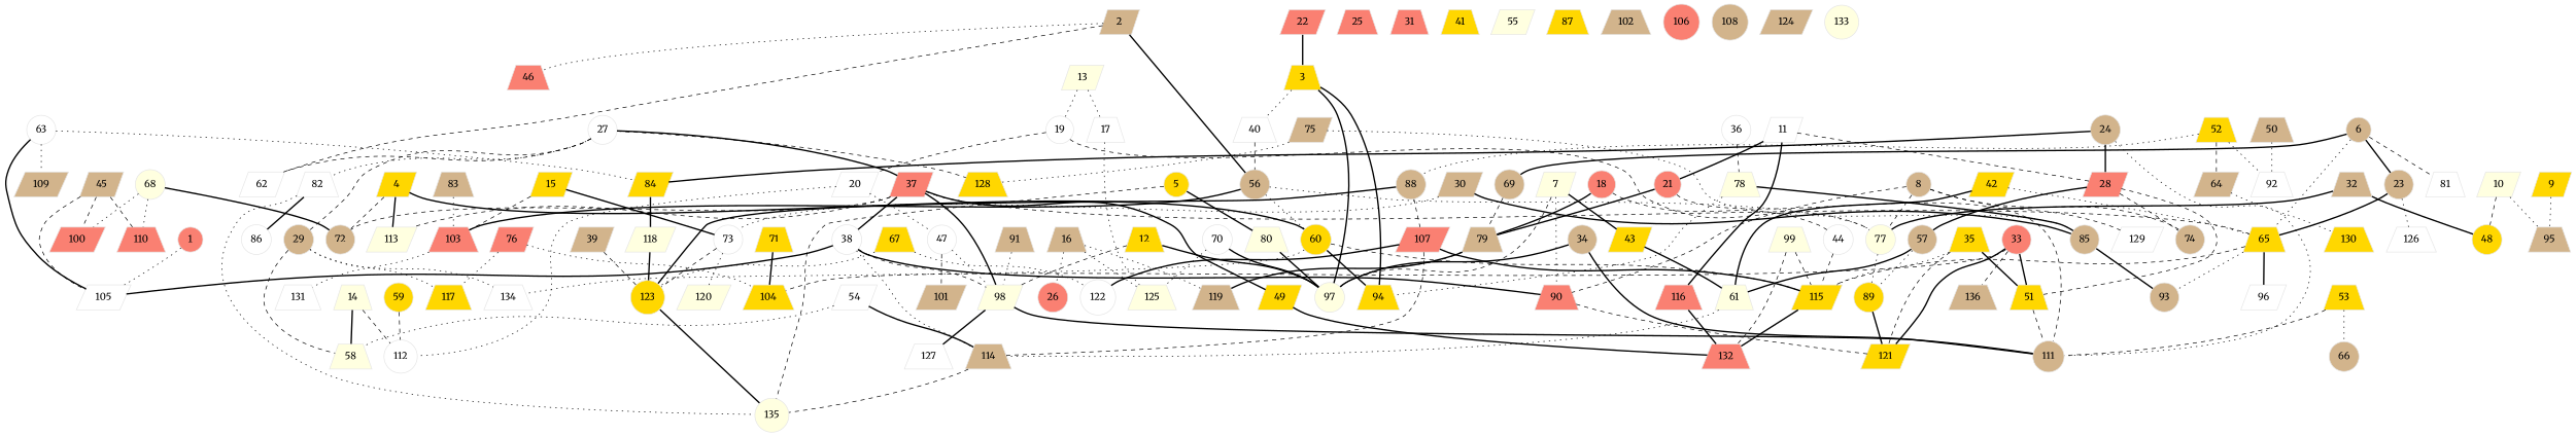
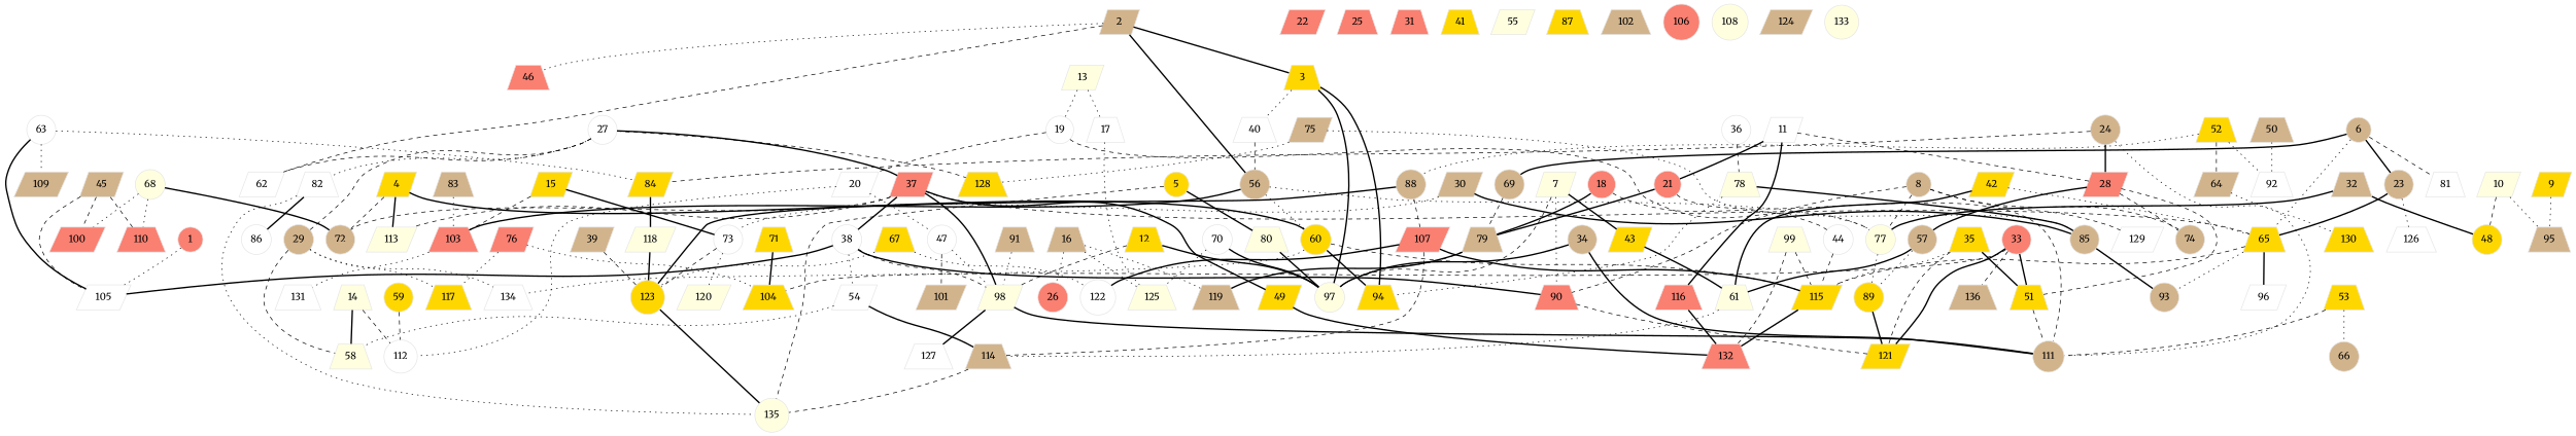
  graph {
    fontname=Merriweather
    node [color=gray90 fillcolor=tan fontname=Merriweather shape=trapezium style=filled]
    edge [fontname=Merriweather style=bold]
    1 [fillcolor=salmon shape=circle]
    105 [fillcolor=white shape=parallelogram]
    2 [shape=parallelogram]
    3 [fillcolor=gold]
    46 [fillcolor=salmon]
    56 [shape=circle]
    62 [fillcolor=white shape=parallelogram]
    40 [fillcolor=white]
    94 [fillcolor=gold]
    97 [fillcolor=lightyellow shape=circle]
    60 [fillcolor=gold shape=circle]
    77 [fillcolor=lightyellow shape=circle]
    103 [fillcolor=salmon]
    4 [fillcolor=gold shape=parallelogram]
    72 [shape=circle]
    113 [fillcolor=lightyellow shape=parallelogram]
    134 [fillcolor=white]
    115 [fillcolor=gold shape=parallelogram]
    5 [fillcolor=gold shape=circle]
    80 [fillcolor=lightyellow]
    135 [fillcolor=lightyellow shape=circle]
    6 [shape=circle]
    23 [shape=circle]
    65 [fillcolor=gold]
    69 [shape=circle]
    81 [fillcolor=white]
    126 [fillcolor=white]
    93 [shape=circle]
    96 [fillcolor=white shape=parallelogram]
    79
    7 [fillcolor=lightyellow shape=parallelogram]
    43 [fillcolor=gold shape=parallelogram]
    90 [fillcolor=salmon]
    61 [fillcolor=lightyellow]
    121 [fillcolor=gold shape=parallelogram]
    8 [shape=circle]
    74 [shape=circle]
    129 [fillcolor=white shape=parallelogram]
    89 [fillcolor=gold shape=circle]
    9 [fillcolor=gold shape=parallelogram]
    95
    10 [fillcolor=lightyellow shape=parallelogram]
    48 [fillcolor=gold shape=circle]
    11 [fillcolor=white shape=parallelogram]
    21 [fillcolor=salmon shape=circle]
    28 [fillcolor=salmon shape=parallelogram]
    116 [fillcolor=salmon]
    111 [shape=circle]
    51 [fillcolor=gold]
    57 [shape=circle]
    132 [fillcolor=salmon]
    12 [fillcolor=gold]
    98 [fillcolor=lightyellow shape=parallelogram]
    127 [fillcolor=white]
    13 [fillcolor=lightyellow shape=parallelogram]
    17 [fillcolor=white]
    19 [fillcolor=white shape=circle]
    125 [fillcolor=lightyellow]
    20 [fillcolor=white shape=parallelogram]
    14 [fillcolor=lightyellow]
    58 [fillcolor=lightyellow]
    112 [fillcolor=white shape=circle]
    15 [fillcolor=gold shape=parallelogram]
    73 [fillcolor=white shape=circle]
    123 [fillcolor=gold shape=circle]
    120 [fillcolor=lightyellow shape=parallelogram]
    131 [fillcolor=white]
    26 [fillcolor=salmon shape=circle]
    16
    119
    18 [fillcolor=salmon shape=circle]
    44 [fillcolor=white shape=circle]
    47 [fillcolor=white shape=circle]
    101 [shape=parallelogram]
    22 [fillcolor=salmon shape=parallelogram]
    24 [shape=circle]
    84 [fillcolor=gold shape=parallelogram]
    118 [fillcolor=lightyellow shape=parallelogram]
    25 [fillcolor=salmon]
    27 [fillcolor=white shape=circle]
    29 [shape=circle]
    37 [fillcolor=salmon shape=parallelogram]
    82 [fillcolor=white]
    128 [fillcolor=gold]
    117 [fillcolor=gold]
    38 [fillcolor=white shape=circle]
    49 [fillcolor=gold shape=parallelogram]
    86 [fillcolor=white shape=circle]
    30 [shape=parallelogram]
    85 [shape=circle]
    31 [fillcolor=salmon]
    32
    33 [fillcolor=salmon shape=circle]
    104 [fillcolor=gold]
    136
    34 [shape=circle]
    35 [fillcolor=gold]
    36 [fillcolor=white shape=circle]
    78 [fillcolor=lightyellow]
    54 [fillcolor=white shape=parallelogram]
    114
    39 [shape=parallelogram]
    41 [fillcolor=gold]
    42 [fillcolor=gold shape=parallelogram]
    45 [shape=parallelogram]
    100 [fillcolor=salmon shape=parallelogram]
    110 [fillcolor=salmon]
    92 [fillcolor=white]
    50
    52 [fillcolor=gold]
    64 [shape=parallelogram]
    88 [shape=circle]
    130 [fillcolor=gold]
    107 [fillcolor=salmon shape=parallelogram]
    53 [fillcolor=gold]
    66 [shape=circle]
    55 [fillcolor=lightyellow shape=parallelogram]
    59 [fillcolor=gold shape=circle]
    63 [fillcolor=white shape=circle]
    109 [shape=parallelogram]
    67 [fillcolor=gold]
    122 [fillcolor=white shape=circle]
    68 [fillcolor=lightyellow shape=circle]
    70 [fillcolor=white shape=circle]
    71 [fillcolor=gold]
    75 [shape=parallelogram]
    76 [fillcolor=salmon shape=parallelogram]
    83
    87 [fillcolor=gold]
    91
    99 [fillcolor=lightyellow]
    102
    106 [fillcolor=salmon shape=circle]
-   108 [shape=circle]
+   108 [fillcolor=lightyellow shape=circle]
    124 [shape=parallelogram]
    133 [fillcolor=lightyellow shape=circle]
    1 -- 105 [style=dotted]
-   22 -- 3
+   2 -- 3
    2 -- 46 [style=dotted]
    2 -- 56
    2 -- 62 [style=dashed]
    3 -- 40 [style=dotted]
    3 -- 94
    3 -- 97
    56 -- 60 [style=dotted]
    56 -- 77 [style=dotted]
    56 -- 103
    40 -- 56 [style=dashed]
    60 -- 94
    60 -- 134 [style=dotted]
    60 -- 115 [style=dashed]
    77 -- 89 [style=dotted]
    103 -- 131 [style=dotted]
    4 -- 60
    4 -- 72 [style=dashed]
    4 -- 113
    115 -- 132
    5 -- 80
    5 -- 135 [style=dashed]
    80 -- 97
    6 -- 23
    6 -- 65 [style=dotted]
    6 -- 69
    6 -- 81 [style=dashed]
    23 -- 65
    23 -- 126 [style=dotted]
    65 -- 115 [style=dashed]
    65 -- 93 [style=dotted]
    65 -- 96
    69 -- 79 [style=dashed]
    79 -- 97 [style=dashed]
    79 -- 119
    7 -- 97 [style=dashed]
    7 -- 43
    7 -- 90 [style=dotted]
    43 -- 61
    90 -- 121 [style=dashed]
    61 -- 114 [style=dotted]
    8 -- 77 [style=dashed]
    8 -- 90 [style=dashed]
    8 -- 74 [style=dashed]
    8 -- 129 [style=dashed]
    89 -- 121
    9 -- 95 [style=dotted]
    10 -- 95 [style=dotted]
    10 -- 48 [style=dashed]
    11 -- 21
    11 -- 28 [style=dashed]
    11 -- 116
    21 -- 79
    21 -- 111 [style=dashed]
    28 -- 74 [style=dashed]
    28 -- 51 [style=dashed]
    28 -- 57
    116 -- 132
    51 -- 111 [style=dashed]
    57 -- 61
    57 -- 89 [style=dotted]
    12 -- 97
    12 -- 98 [style=dashed]
    98 -- 111
    98 -- 127
    13 -- 17 [style=dotted]
    13 -- 19 [style=dotted]
    17 -- 125 [style=dotted]
    19 -- 77 [style=dashed]
    19 -- 20 [style=dashed]
    20 -- 112 [style=dotted]
    20 -- 47 [style=dotted]
    14 -- 58
    14 -- 112 [style=dashed]
    15 -- 103 [style=dashed]
    15 -- 73
    73 -- 123 [style=dashed]
    73 -- 120 [style=dotted]
    123 -- 135
    16 -- 125 [style=dotted]
    16 -- 26 [style=dotted]
    16 -- 119 [style=dotted]
    18 -- 79
    18 -- 44 [style=dashed]
    44 -- 115 [style=dashed]
    47 -- 98 [style=dotted]
    47 -- 101 [style=dashed]
    24 -- 28
    24 -- 111 [style=dotted]
-   24 -- 84
+   24 -- 84 [style=dashed]
    84 -- 118
    118 -- 123
    27 -- 62 [style=dashed]
    27 -- 29 [style=dashed]
    27 -- 37
    27 -- 82 [style=dotted]
    27 -- 128 [style=dashed]
    29 -- 134 [style=dotted]
    29 -- 58 [style=dashed]
    29 -- 117 [style=dotted]
    37 -- 72 [style=dashed]
    37 -- 113 [style=dashed]
    37 -- 65 [style=dashed]
    37 -- 98
    37 -- 38
    37 -- 49
    82 -- 135 [style=dotted]
    82 -- 86
    38 -- 105
    38 -- 90
    38 -- 98 [style=dashed]
-   38 -- 114 [style=dotted]
+   38 -- 54 [style=dotted]
    49 -- 132
    30 -- 73 [style=dotted]
    30 -- 85
    85 -- 93
    32 -- 77
    32 -- 48
    33 -- 121
    33 -- 51
    33 -- 104 [style=dashed]
    33 -- 136 [style=dashed]
    34 -- 97
    34 -- 111
    35 -- 115 [style=dotted]
    35 -- 121 [style=dashed]
    35 -- 51
    36 -- 78 [style=dashed]
    78 -- 94 [style=dotted]
    78 -- 85
    54 -- 58 [style=dotted]
    54 -- 114
    114 -- 135 [style=dashed]
    39 -- 123 [style=dashed]
    42 -- 65 [style=dotted]
    42 -- 61
    45 -- 105 [style=dashed]
    45 -- 100 [style=dashed]
    45 -- 110 [style=dashed]
    50 -- 92 [style=dotted]
    52 -- 92 [style=dotted]
    52 -- 64 [style=dashed]
    52 -- 88 [style=dotted]
    64 -- 130 [style=dotted]
    88 -- 123
    88 -- 107 [style=dashed]
    107 -- 115
    107 -- 114 [style=dashed]
    107 -- 122
    53 -- 111 [style=dashed]
    53 -- 66 [style=dotted]
    59 -- 112 [style=dashed]
    63 -- 105
    63 -- 84 [style=dotted]
    63 -- 109 [style=dotted]
    67 -- 123 [style=dotted]
    67 -- 122 [style=dotted]
    68 -- 72
    68 -- 100 [style=dotted]
    68 -- 110 [style=dotted]
    70 -- 97
    70 -- 125 [style=dotted]
    71 -- 104
    75 -- 128 [style=dotted]
    75 -- 85 [style=dotted]
    76 -- 117 [style=dotted]
    76 -- 104 [style=dotted]
    83 -- 103 [style=dotted]
    91 -- 98 [style=dotted]
    99 -- 115 [style=dashed]
    99 -- 132 [style=dashed]
  }
